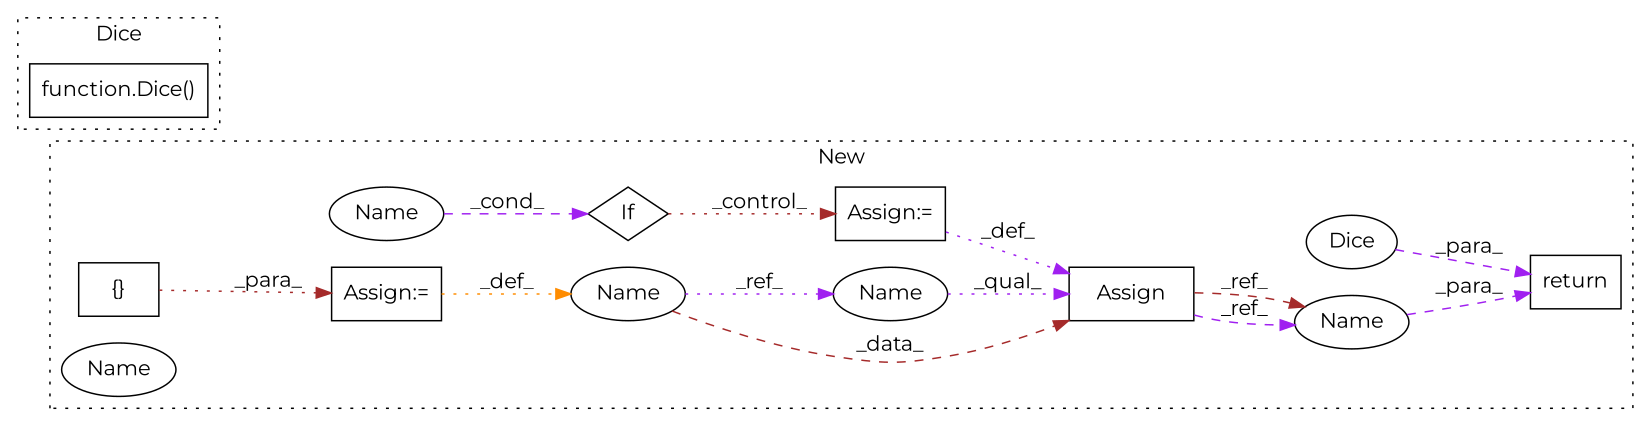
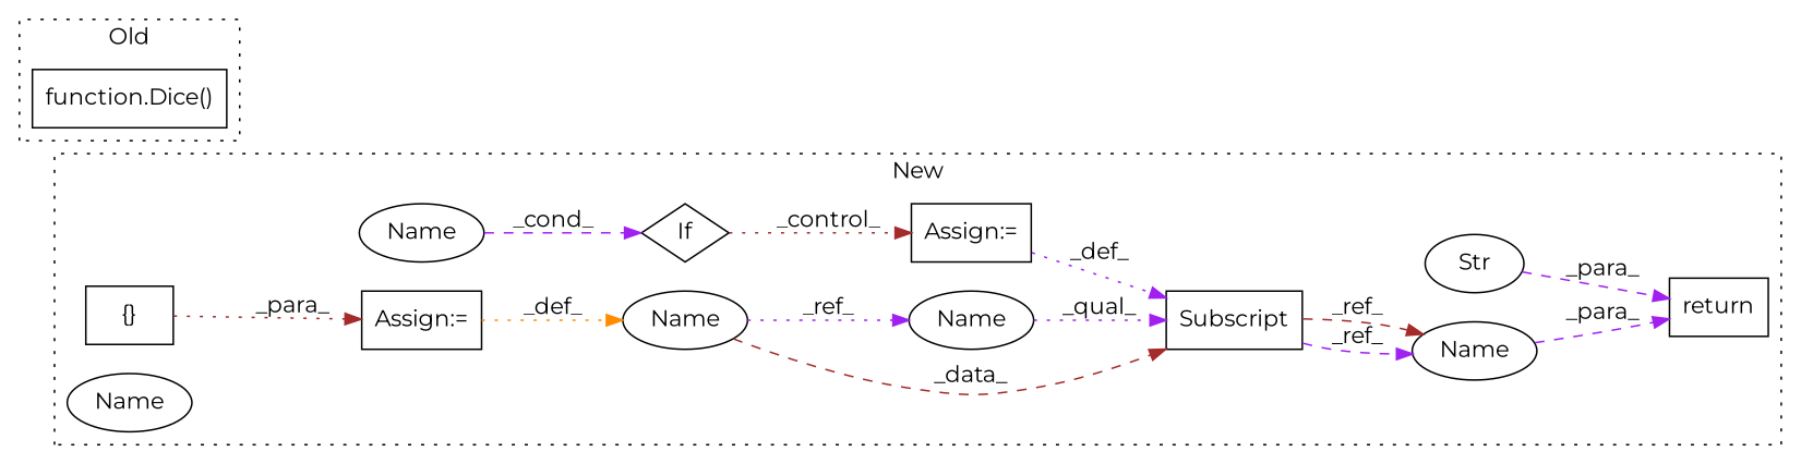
  digraph {
    fontname=Montserrat
    rankdir=LR
    node [a=87 fontname=Montserrat l=7 s=4180 shape=ellipse]
    edge [color=purple fontname=Montserrat style=dotted]
    n1 [a=96 l=3 label=If s=3822 shape=diamond]
    n2 [l=16 label=Name s=3825]
    n3 [a=68 l=3 label="Assign:=" s=3869 shape=box]
-   n4 [a=63 l="14,0" label=Assign s="3855,0" shape=box]
-   n5 [a=66 l=5 label=Dice s=3863]
+   n4 [a=63 l="14,0" label=Subscript s="3855,0" shape=box]
+   n5 [a=66 l=5 label=Str s=3863]
    n6 [a=95 l="2,1" label="{}" s="3811,3812" shape=box]
    n7 [label=Name s=3775]
    n8 [a=68 l=29 label="Assign:=" s=3782 shape=box]
    n9 [a=93 label=return s=4173 shape=box]
    n10 [label=Name]
    n11 [label=Name s=3855]
    n12 [label=Name]
    n13 [a=75 l=6 label="function.Dice()" s=3712 shape=box]
    subgraph cluster_1 {
      label=New
      style=dotted
      n1
      n2
      n3
      n4
      n5
      n6
      n7
      n8
      n9
      n10
      n11
      n12
    }
    subgraph cluster_2 {
-     label=Dice
+     label=Old
      style=dotted
      n13
    }
    n1 -> n3 [color=brown label=_control_]
    n2 -> n1 [label=_cond_ style=dashed]
    n3 -> n4 [label=_def_]
    n4 -> n12 [label=_ref_ style=dashed]
    n4 -> n12 [color=brown label=_ref_ style=dashed]
    n5 -> n9 [label=_para_ style=dashed]
    n6 -> n8 [color=brown label=_para_]
    n7 -> n4 [color=brown label=_data_ style=dashed]
    n7 -> n11 [label=_ref_]
    n8 -> n7 [color=darkorange label=_def_]
    n11 -> n4 [label=_qual_]
    n12 -> n9 [label=_para_ style=dashed]
  }
